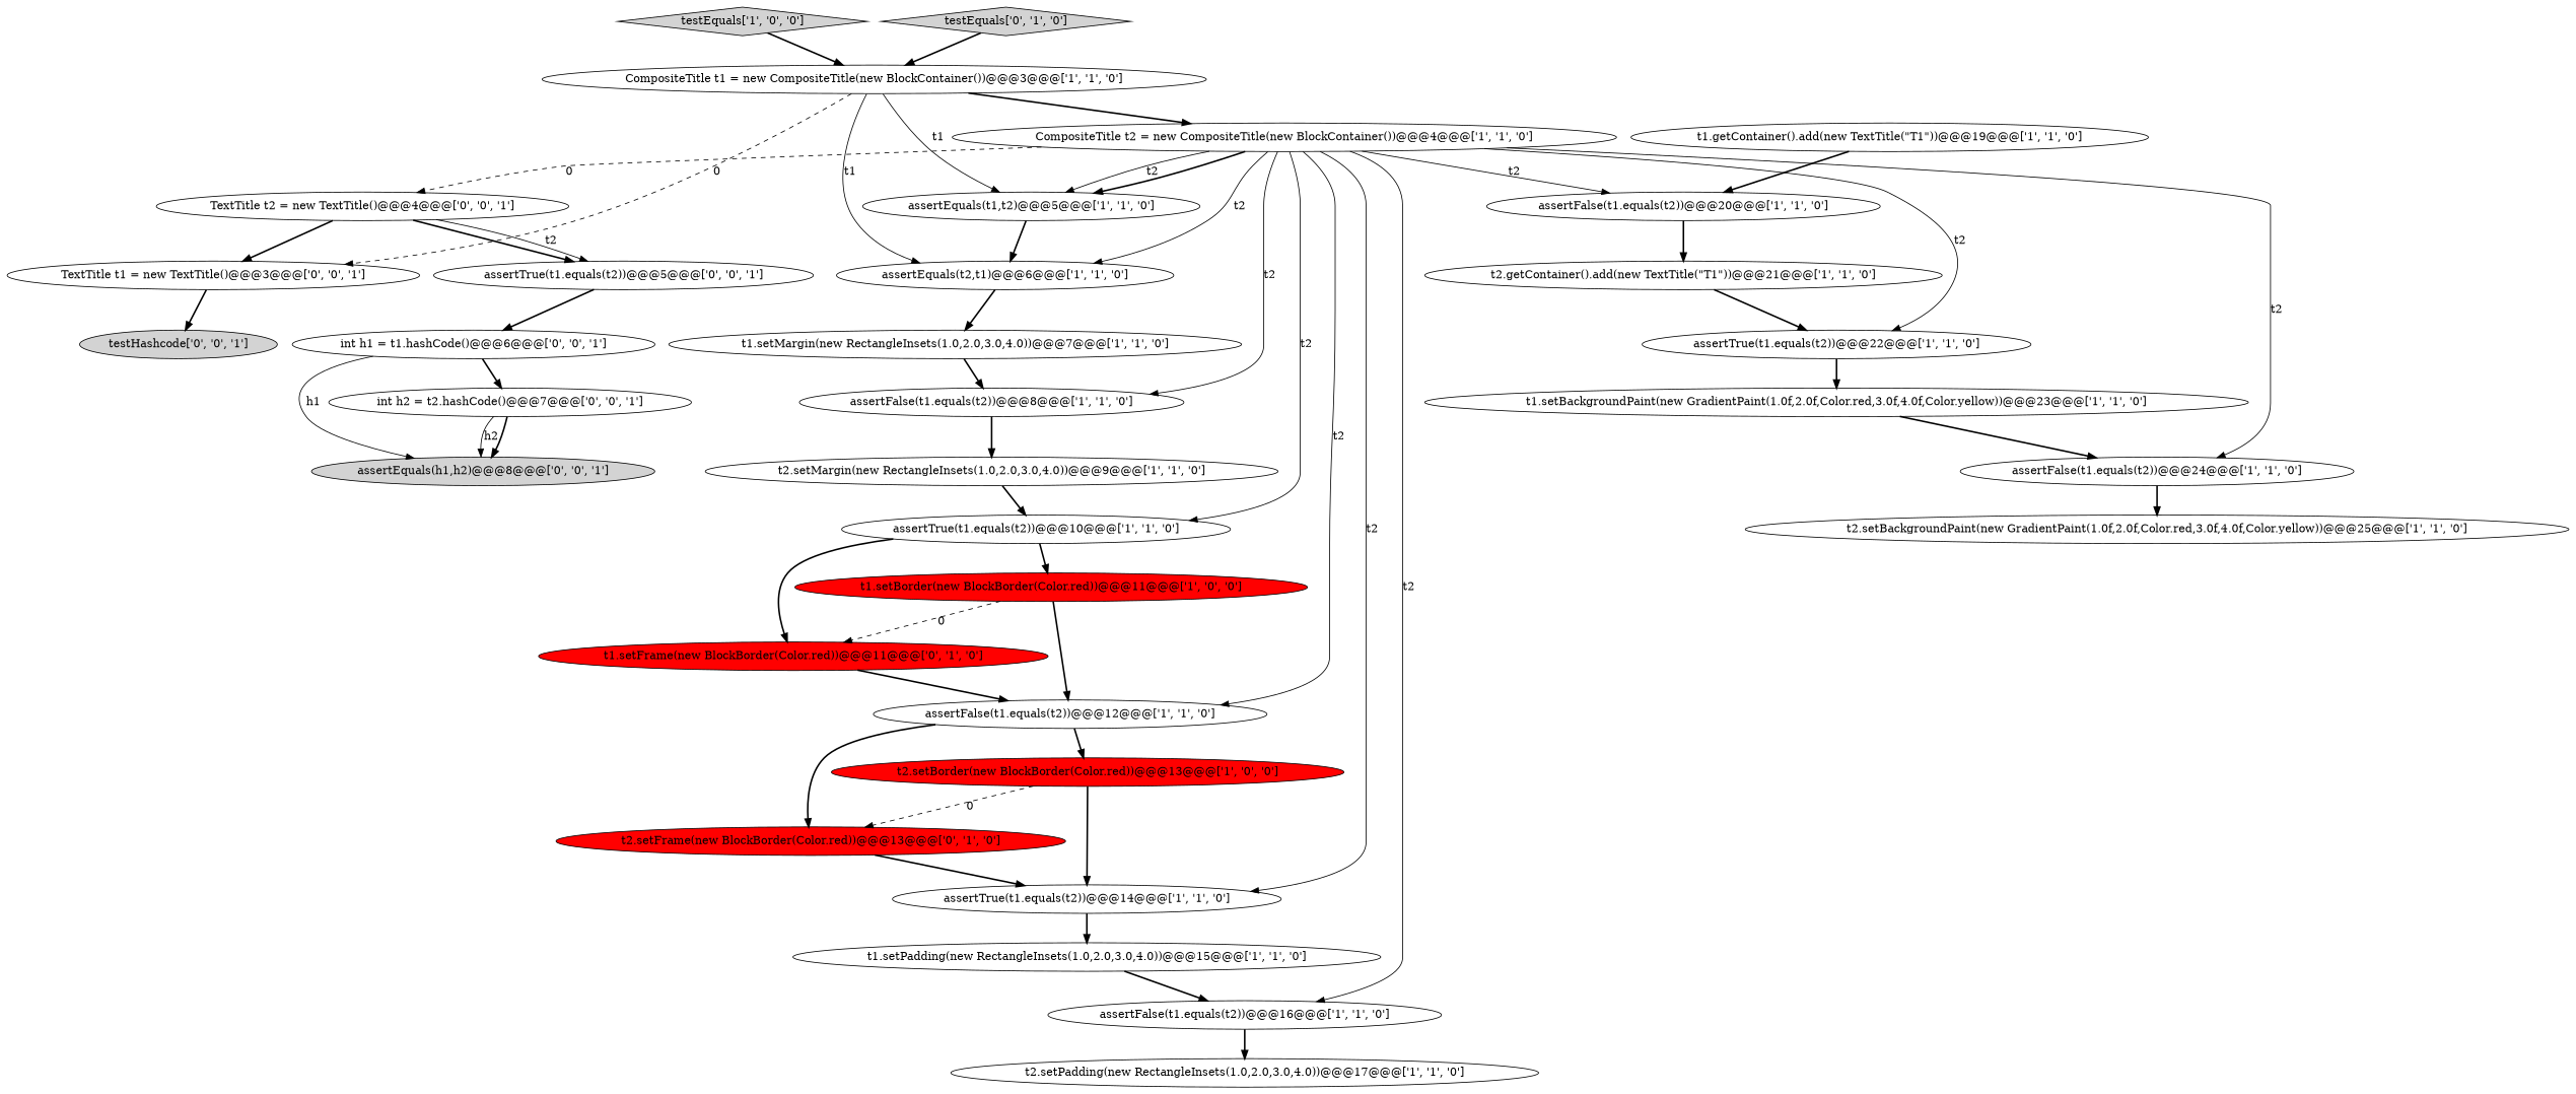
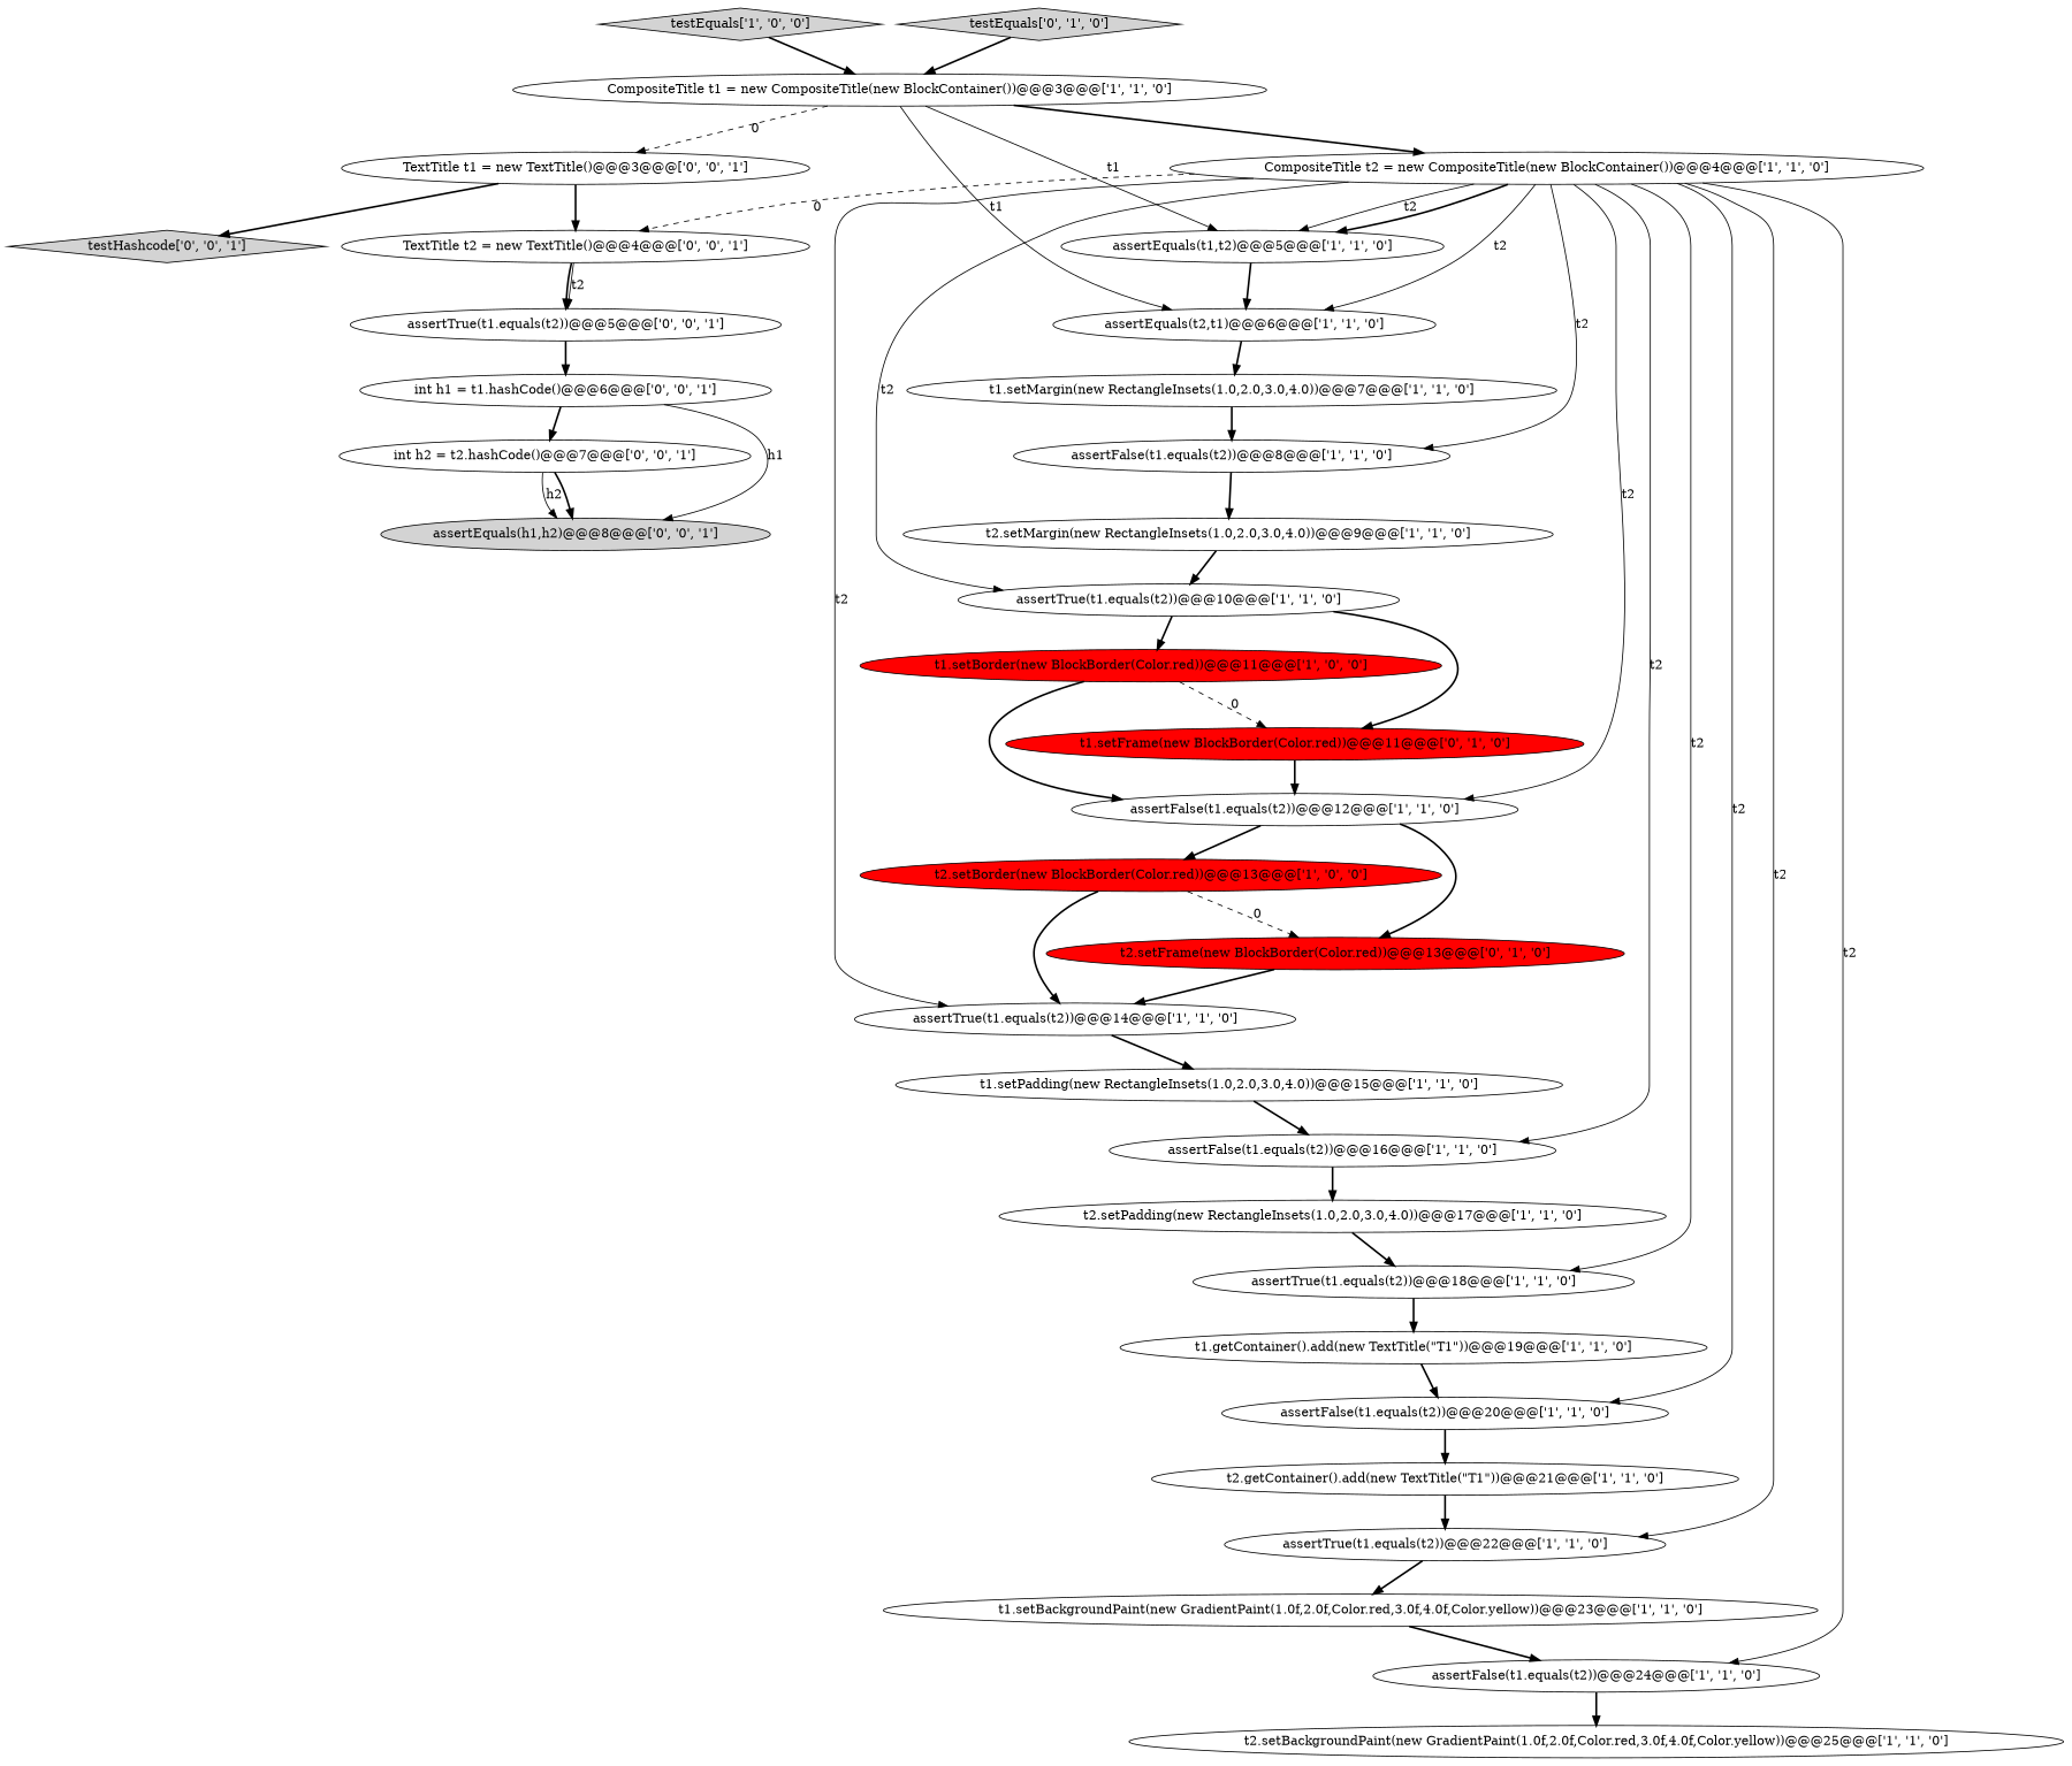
  digraph {
    node [fillcolor=white shape=ellipse style=filled]
    edge [style=bold]
    n1 [label="TextTitle t1 = new TextTitle()@@@3@@@['0', '0', '1']"]
    n2 [label="TextTitle t2 = new TextTitle()@@@4@@@['0', '0', '1']"]
-   n3 [fillcolor=lightgray label="testHashcode['0', '0', '1']"]
+   n3 [fillcolor=lightgray label="testHashcode['0', '0', '1']" shape=diamond]
    n4 [label="assertTrue(t1.equals(t2))@@@5@@@['0', '0', '1']"]
    n5 [label="t2.setMargin(new RectangleInsets(1.0,2.0,3.0,4.0))@@@9@@@['1', '1', '0']"]
    n6 [label="assertTrue(t1.equals(t2))@@@10@@@['1', '1', '0']"]
    n7 [fillcolor=red label="t1.setFrame(new BlockBorder(Color.red))@@@11@@@['0', '1', '0']"]
    n8 [fillcolor=red label="t1.setBorder(new BlockBorder(Color.red))@@@11@@@['1', '0', '0']"]
    n9 [label="assertEquals(t2,t1)@@@6@@@['1', '1', '0']"]
    n10 [label="t1.setMargin(new RectangleInsets(1.0,2.0,3.0,4.0))@@@7@@@['1', '1', '0']"]
    n11 [label="assertFalse(t1.equals(t2))@@@8@@@['1', '1', '0']"]
    n12 [label="t2.getContainer().add(new TextTitle(\"T1\"))@@@21@@@['1', '1', '0']"]
    n13 [label="assertTrue(t1.equals(t2))@@@22@@@['1', '1', '0']"]
    n14 [label="t1.setBackgroundPaint(new GradientPaint(1.0f,2.0f,Color.red,3.0f,4.0f,Color.yellow))@@@23@@@['1', '1', '0']"]
    n15 [label="assertFalse(t1.equals(t2))@@@12@@@['1', '1', '0']"]
    n16 [fillcolor=red label="t2.setFrame(new BlockBorder(Color.red))@@@13@@@['0', '1', '0']"]
    n17 [fillcolor=red label="t2.setBorder(new BlockBorder(Color.red))@@@13@@@['1', '0', '0']"]
    n18 [label="t1.getContainer().add(new TextTitle(\"T1\"))@@@19@@@['1', '1', '0']"]
    n19 [label="assertFalse(t1.equals(t2))@@@20@@@['1', '1', '0']"]
+   n20 [label="assertTrue(t1.equals(t2))@@@18@@@['1', '1', '0']"]
    n21 [label="assertTrue(t1.equals(t2))@@@14@@@['1', '1', '0']"]
    n22 [label="t1.setPadding(new RectangleInsets(1.0,2.0,3.0,4.0))@@@15@@@['1', '1', '0']"]
    n23 [label="int h1 = t1.hashCode()@@@6@@@['0', '0', '1']"]
    n24 [label="t2.setBackgroundPaint(new GradientPaint(1.0f,2.0f,Color.red,3.0f,4.0f,Color.yellow))@@@25@@@['1', '1', '0']"]
    n25 [fillcolor=lightgray label="testEquals['1', '0', '0']" shape=diamond]
    n26 [label="CompositeTitle t1 = new CompositeTitle(new BlockContainer())@@@3@@@['1', '1', '0']"]
    n27 [label="assertEquals(t1,t2)@@@5@@@['1', '1', '0']"]
    n28 [label="CompositeTitle t2 = new CompositeTitle(new BlockContainer())@@@4@@@['1', '1', '0']"]
    n29 [fillcolor=lightgray label="assertEquals(h1,h2)@@@8@@@['0', '0', '1']"]
    n30 [label="assertFalse(t1.equals(t2))@@@24@@@['1', '1', '0']"]
    n31 [label="assertFalse(t1.equals(t2))@@@16@@@['1', '1', '0']"]
    n32 [label="t2.setPadding(new RectangleInsets(1.0,2.0,3.0,4.0))@@@17@@@['1', '1', '0']"]
    n33 [label="int h2 = t2.hashCode()@@@7@@@['0', '0', '1']"]
    n34 [fillcolor=lightgray label="testEquals['0', '1', '0']" shape=diamond]
-   n2 -> n1
+   n1 -> n2
    n1 -> n3
    n2 -> n4
    n2 -> n4 [label=t2 style=solid]
    n4 -> n23
    n5 -> n6
    n6 -> n7
    n6 -> n8
    n7 -> n15
    n8 -> n7 [label=0 style=dashed]
    n8 -> n15
    n9 -> n10
    n10 -> n11
    n11 -> n5
    n12 -> n13
    n13 -> n14
    n14 -> n30
    n15 -> n16
    n15 -> n17
    n16 -> n21
    n17 -> n16 [label=0 style=dashed]
    n17 -> n21
    n18 -> n19
    n19 -> n12
+   n20 -> n18
    n21 -> n22
    n22 -> n31
    n23 -> n29 [label=h1 style=solid]
    n23 -> n33
    n25 -> n26
    n26 -> n1 [label=0 style=dashed]
    n26 -> n9 [label=t1 style=solid]
    n26 -> n27 [label=t1 style=solid]
    n26 -> n28
    n27 -> n9
    n28 -> n2 [label=0 style=dashed]
    n28 -> n6 [label=t2 style=solid]
    n28 -> n9 [label=t2 style=solid]
    n28 -> n11 [label=t2 style=solid]
    n28 -> n13 [label=t2 style=solid]
    n28 -> n15 [label=t2 style=solid]
    n28 -> n19 [label=t2 style=solid]
+   n28 -> n20 [label=t2 style=solid]
    n28 -> n21 [label=t2 style=solid]
    n28 -> n27 [label=t2 style=solid]
    n28 -> n27
    n28 -> n30 [label=t2 style=solid]
    n28 -> n31 [label=t2 style=solid]
    n30 -> n24
    n31 -> n32
+   n32 -> n20
    n33 -> n29 [label=h2 style=solid]
    n33 -> n29
    n34 -> n26
  }
